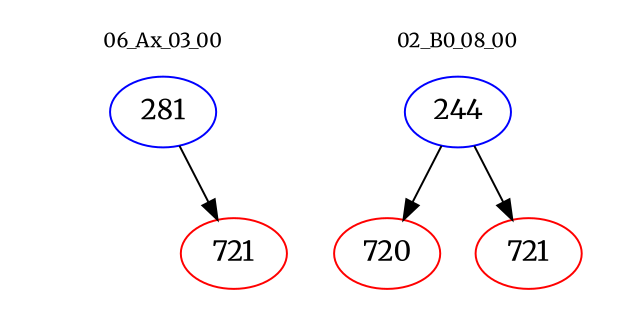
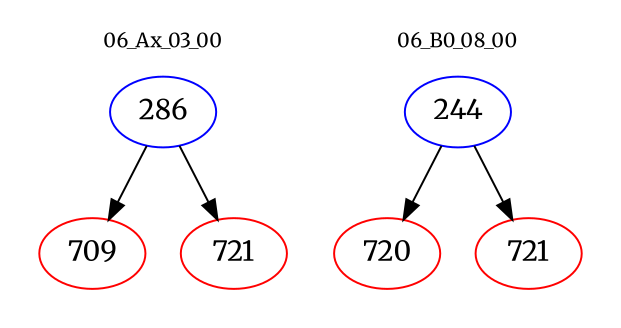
  digraph {
    fontname=Merriweather
    node [color=red fontname=Merriweather]
    edge [color=black fontname=Merriweather]
-   n1 [color=blue label=281]
+   n1 [color=blue label=286]
+   n2 [label=709]
    n3 [label=721]
    n4 [color=blue label=244]
    n5 [label=720]
    n6 [label=721]
    subgraph cluster_1 {
      color=white
      fontsize=10
      label="06_Ax_03_00"
      n1
+     n2
      n3
    }
    subgraph cluster_2 {
      color=white
      fontsize=10
-     label="02_B0_08_00"
+     label="06_B0_08_00"
      n4
      n5
      n6
    }
+   n1 -> n2
    n1 -> n3
    n4 -> n5
    n4 -> n6
  }
